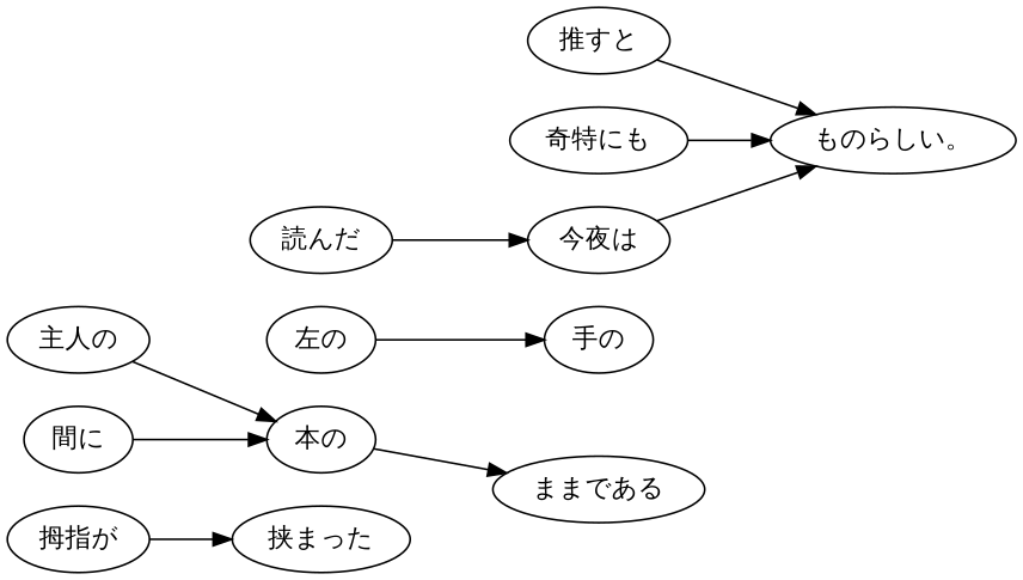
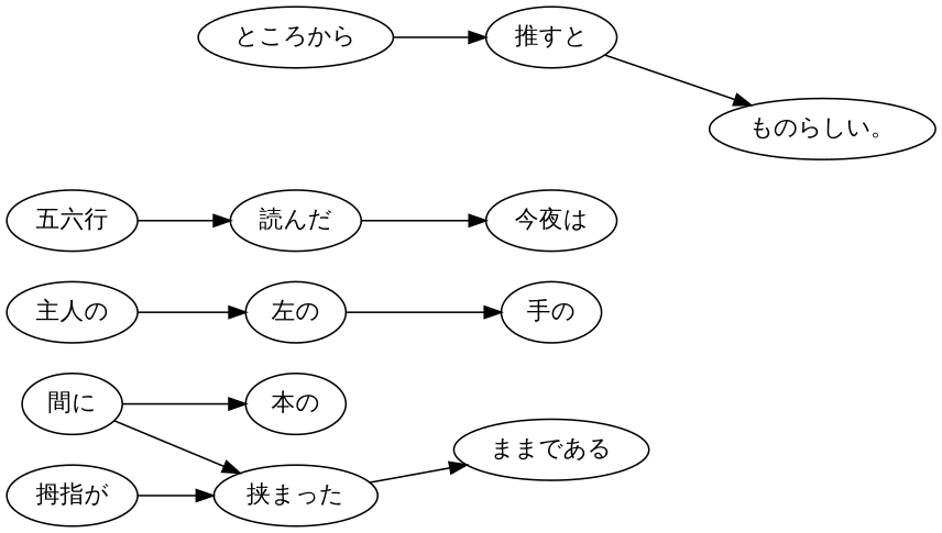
  digraph {
    rankdir=LR
    n1 [label="主人の"]
    n2 [label="左の"]
    n3 [label="手の"]
    n4 [label="拇指が"]
    n5 [label="挟まった"]
    n6 [label="ままである"]
    n7 [label="本の"]
    n8 [label="間に"]
+   n9 [label="ところから"]
    n10 [label="推すと"]
    n11 [label="ものらしい。"]
-   n12 [label="奇特にも"]
    n13 [label="今夜は"]
+   n14 [label="五六行"]
    n15 [label="読んだ"]
-   n1 -> n7
+   n1 -> n2
    n2 -> n3
    n4 -> n5
-   n7 -> n6
+   n5 -> n6
+   n8 -> n5
    n8 -> n7
+   n9 -> n10
    n10 -> n11
-   n12 -> n11
-   n13 -> n11
+   n14 -> n15
    n15 -> n13
  }
